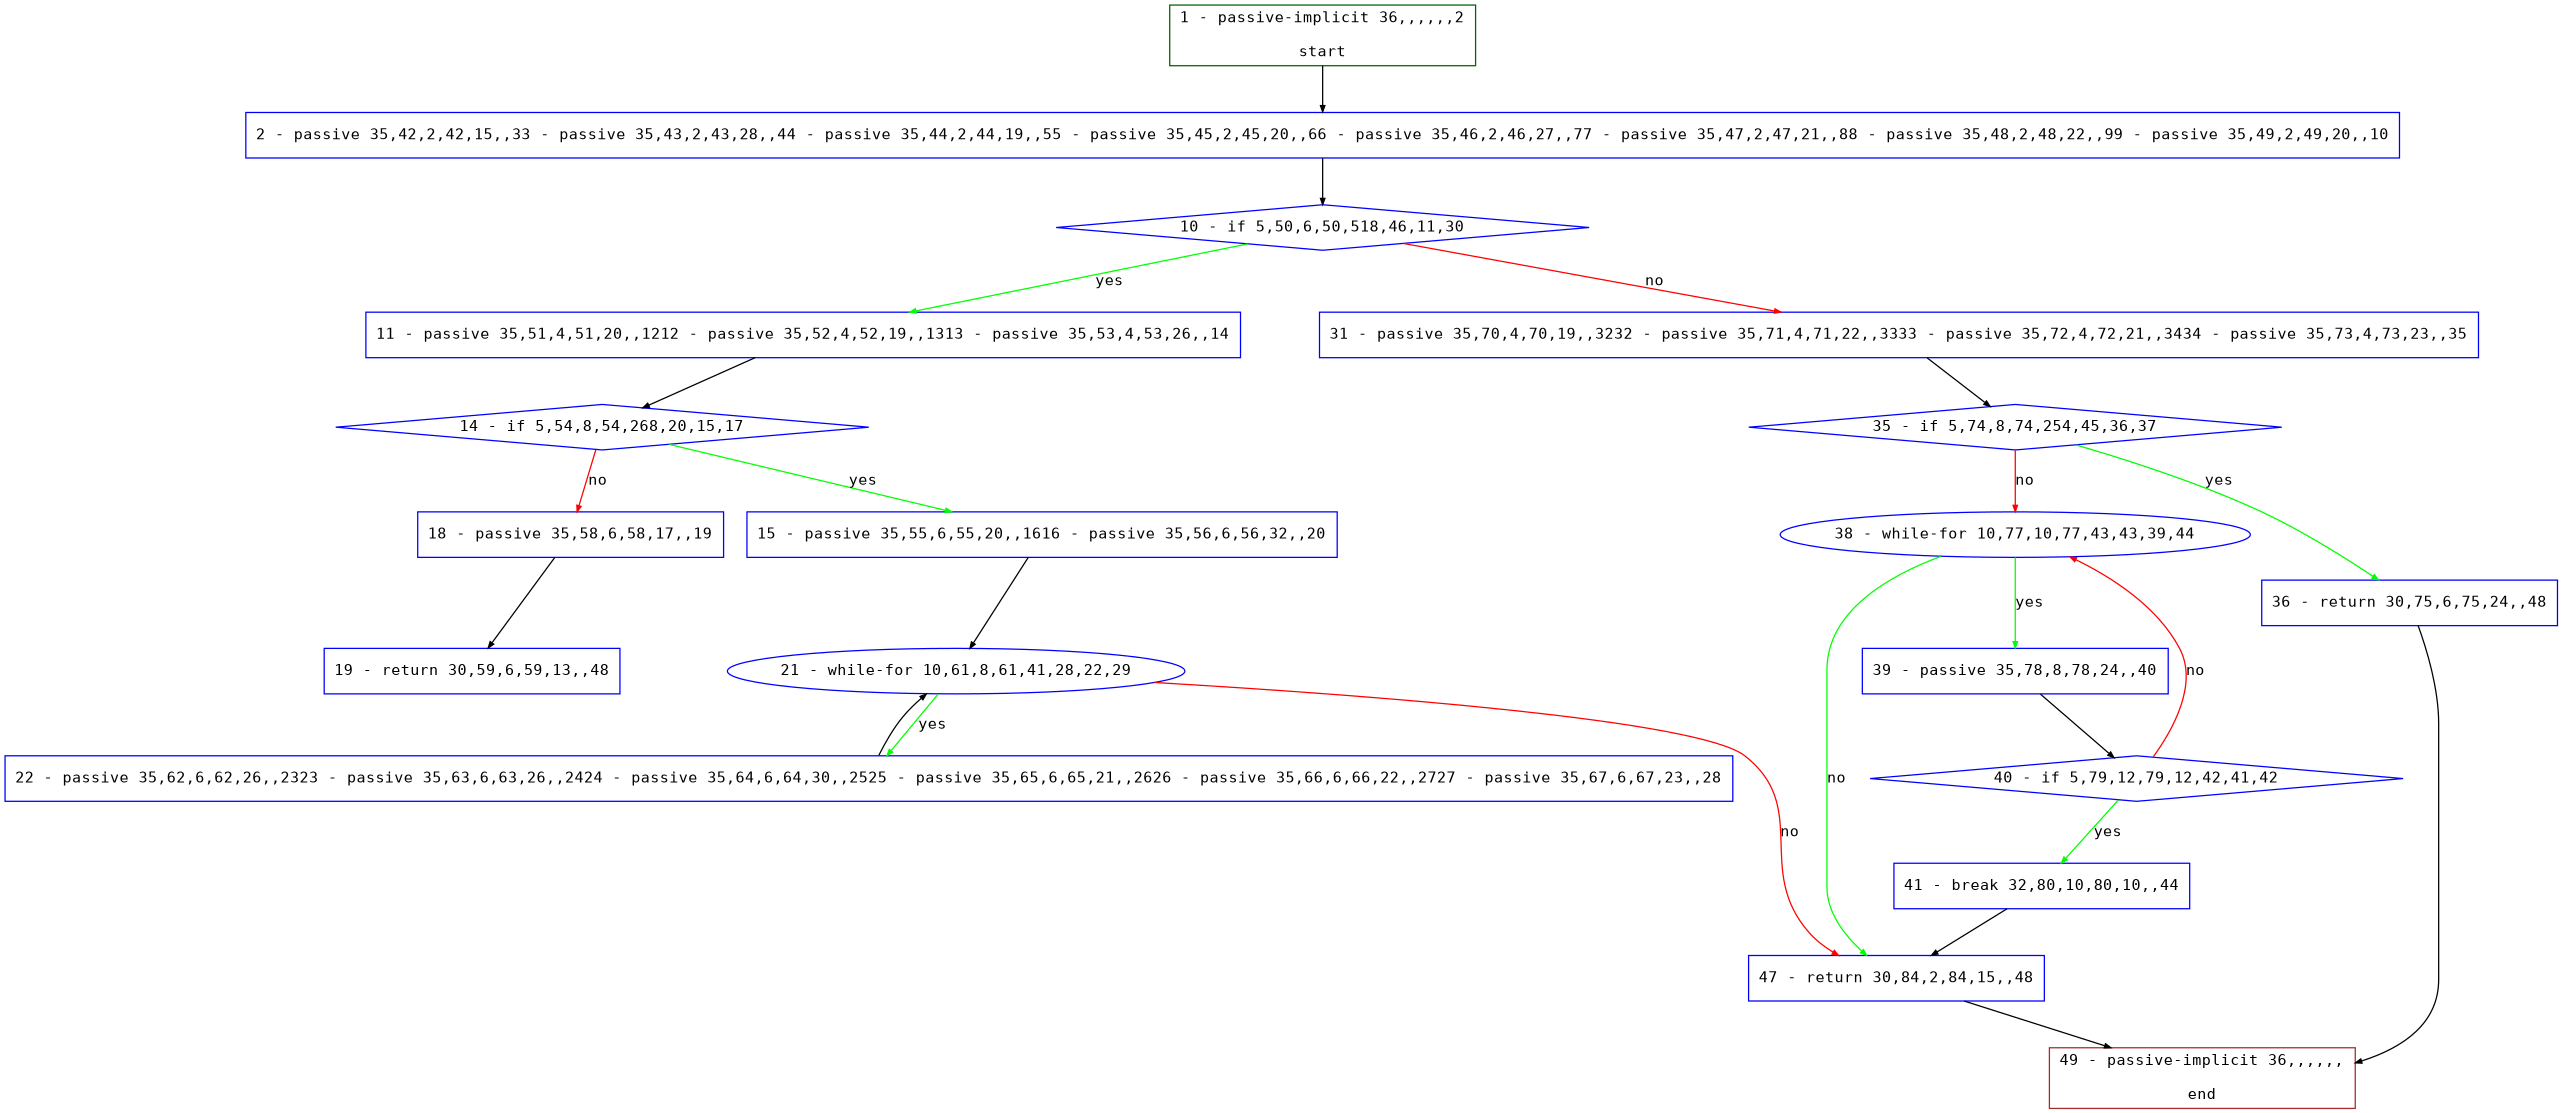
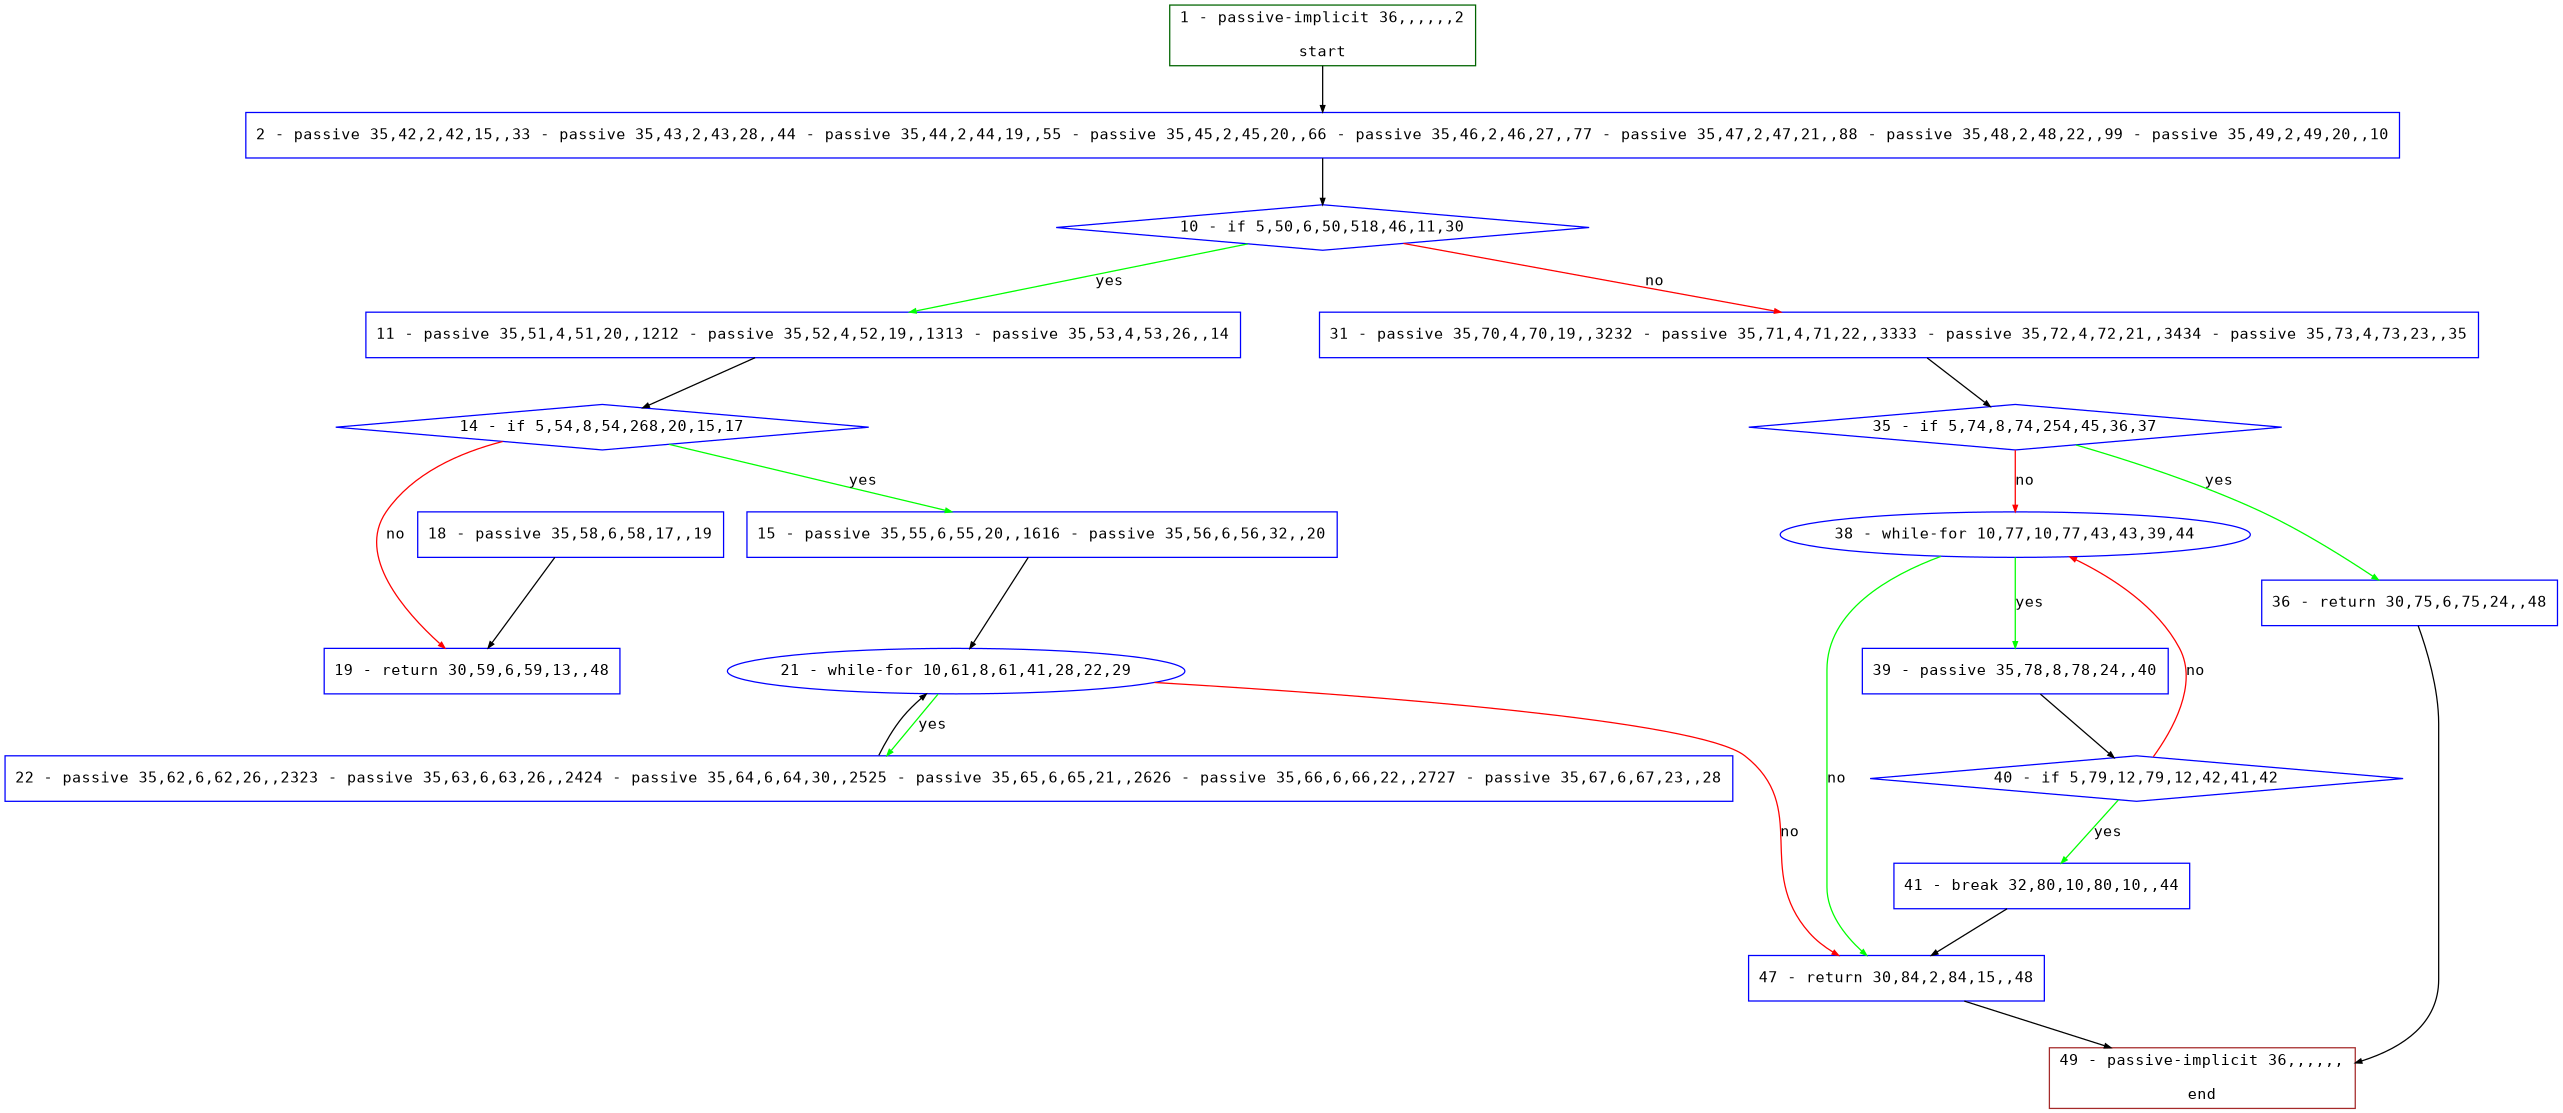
  digraph {
    bgcolor=white
    compound=true
    fillcolor="#FFFFCC"
    fontname="DejaVu Sans Mono"
    fontsize=12
    pack=true
    packmode=clust
    style="rounded,filled"
    node [color="#0000ff" compound=true fillcolor="#ffffff" fixedsize=false fontname="DejaVu Sans Mono" fontsize=12 node_initialized=no shape=box style=filled]
    edge [arrowhead=normal arrowsize=0.5 arrowtail=none color="#000000" compound=true dir=forward fontcolor=black fontname="DejaVu Sans Mono" fontsize=12]
    n1 [label="2 - passive 35,42,2,42,15,,33 - passive 35,43,2,43,28,,44 - passive 35,44,2,44,19,,55 - passive 35,45,2,45,20,,66 - passive 35,46,2,46,27,,77 - passive 35,47,2,47,21,,88 - passive 35,48,2,48,22,,99 - passive 35,49,2,49,20,,10"]
    n2 [label="10 - if 5,50,6,50,518,46,11,30" shape=diamond]
    n3 [label="11 - passive 35,51,4,51,20,,1212 - passive 35,52,4,52,19,,1313 - passive 35,53,4,53,26,,14"]
    n4 [label="31 - passive 35,70,4,70,19,,3232 - passive 35,71,4,71,22,,3333 - passive 35,72,4,72,21,,3434 - passive 35,73,4,73,23,,35"]
    n5 [color="#006400" label="1 - passive-implicit 36,,,,,,2\n\nstart"]
    n6 [label="14 - if 5,54,8,54,268,20,15,17" shape=diamond]
    n7 [label="35 - if 5,74,8,74,254,45,36,37" shape=diamond]
    n8 [label="15 - passive 35,55,6,55,20,,1616 - passive 35,56,6,56,32,,20"]
    n9 [label="18 - passive 35,58,6,58,17,,19"]
    n10 [label="36 - return 30,75,6,75,24,,48"]
    n11 [label="38 - while-for 10,77,10,77,43,43,39,44" shape=oval]
    n12 [label="21 - while-for 10,61,8,61,41,28,22,29" shape=oval]
    n13 [label="19 - return 30,59,6,59,13,,48"]
    n14 [label="22 - passive 35,62,6,62,26,,2323 - passive 35,63,6,63,26,,2424 - passive 35,64,6,64,30,,2525 - passive 35,65,6,65,21,,2626 - passive 35,66,6,66,22,,2727 - passive 35,67,6,67,23,,28"]
    n15 [label="47 - return 30,84,2,84,15,,48"]
    n16 [color="#a52a2a" label="49 - passive-implicit 36,,,,,,\n\nend"]
    n17 [label="39 - passive 35,78,8,78,24,,40"]
    n18 [label="40 - if 5,79,12,79,12,42,41,42" shape=diamond]
    n19 [label="41 - break 32,80,10,80,10,,44"]
    n1 -> n2
    n2 -> n3 [color="#00ff00" label=yes]
    n2 -> n4 [color="#ff0000" label=no]
    n3 -> n6
    n4 -> n7
    n5 -> n1
    n6 -> n8 [color="#00ff00" label=yes]
-   n6 -> n9 [color="#ff0000" label=no]
+   n6 -> n13 [color="#ff0000" label=no]
    n7 -> n10 [color="#00ff00" label=yes]
    n7 -> n11 [color="#ff0000" label=no]
    n8 -> n12
    n9 -> n13
    n10 -> n16
    n11 -> n15 [color="#00ff00" label=no]
    n11 -> n17 [color="#00ff00" label=yes]
    n12 -> n14 [color="#00ff00" label=yes]
    n12 -> n15 [color="#ff0000" label=no]
    n14 -> n12
    n15 -> n16
    n17 -> n18
    n18 -> n11 [color="#ff0000" label=no]
    n18 -> n19 [color="#00ff00" label=yes]
    n19 -> n15
  }
